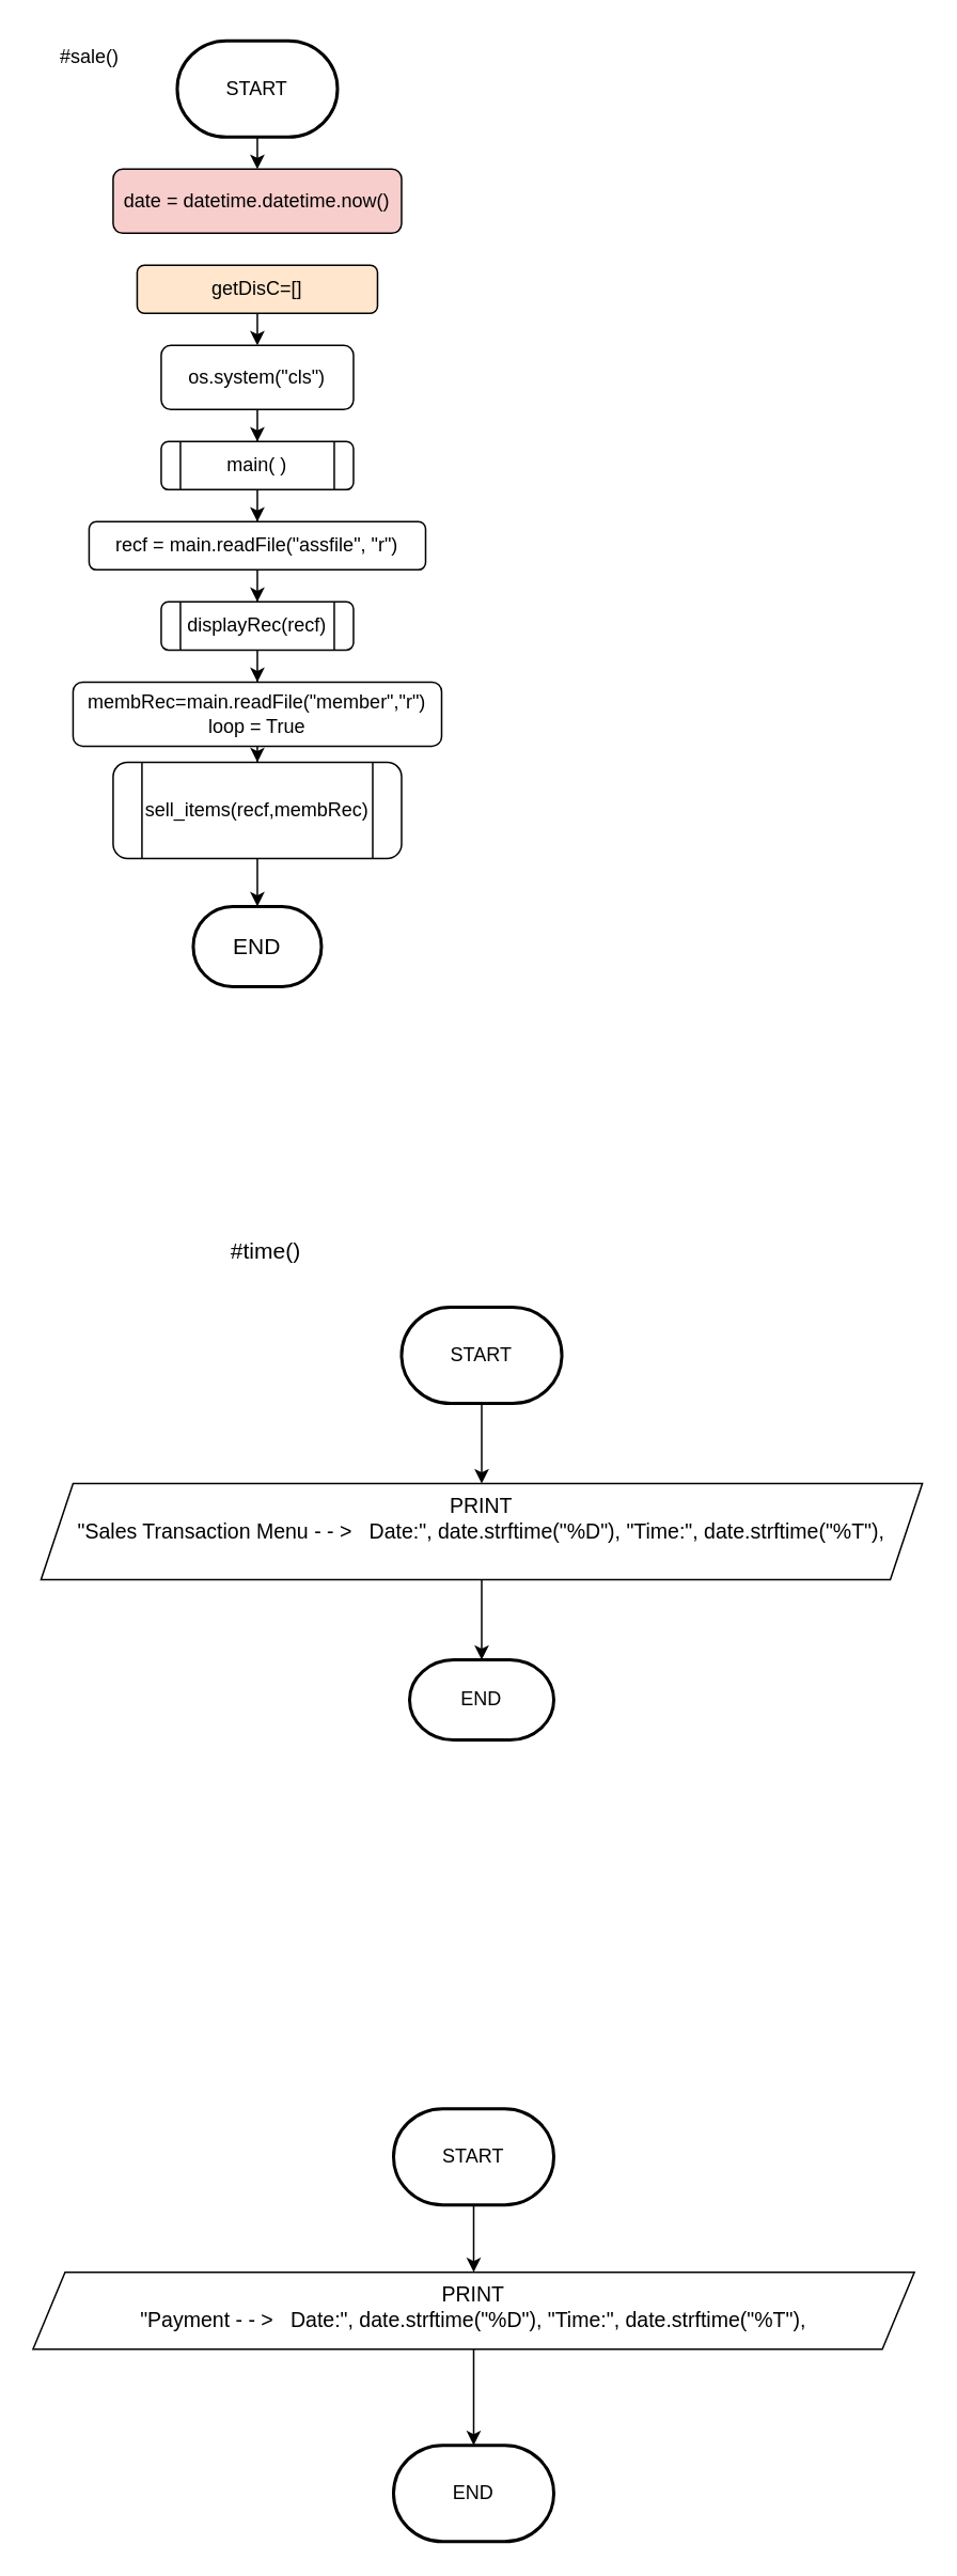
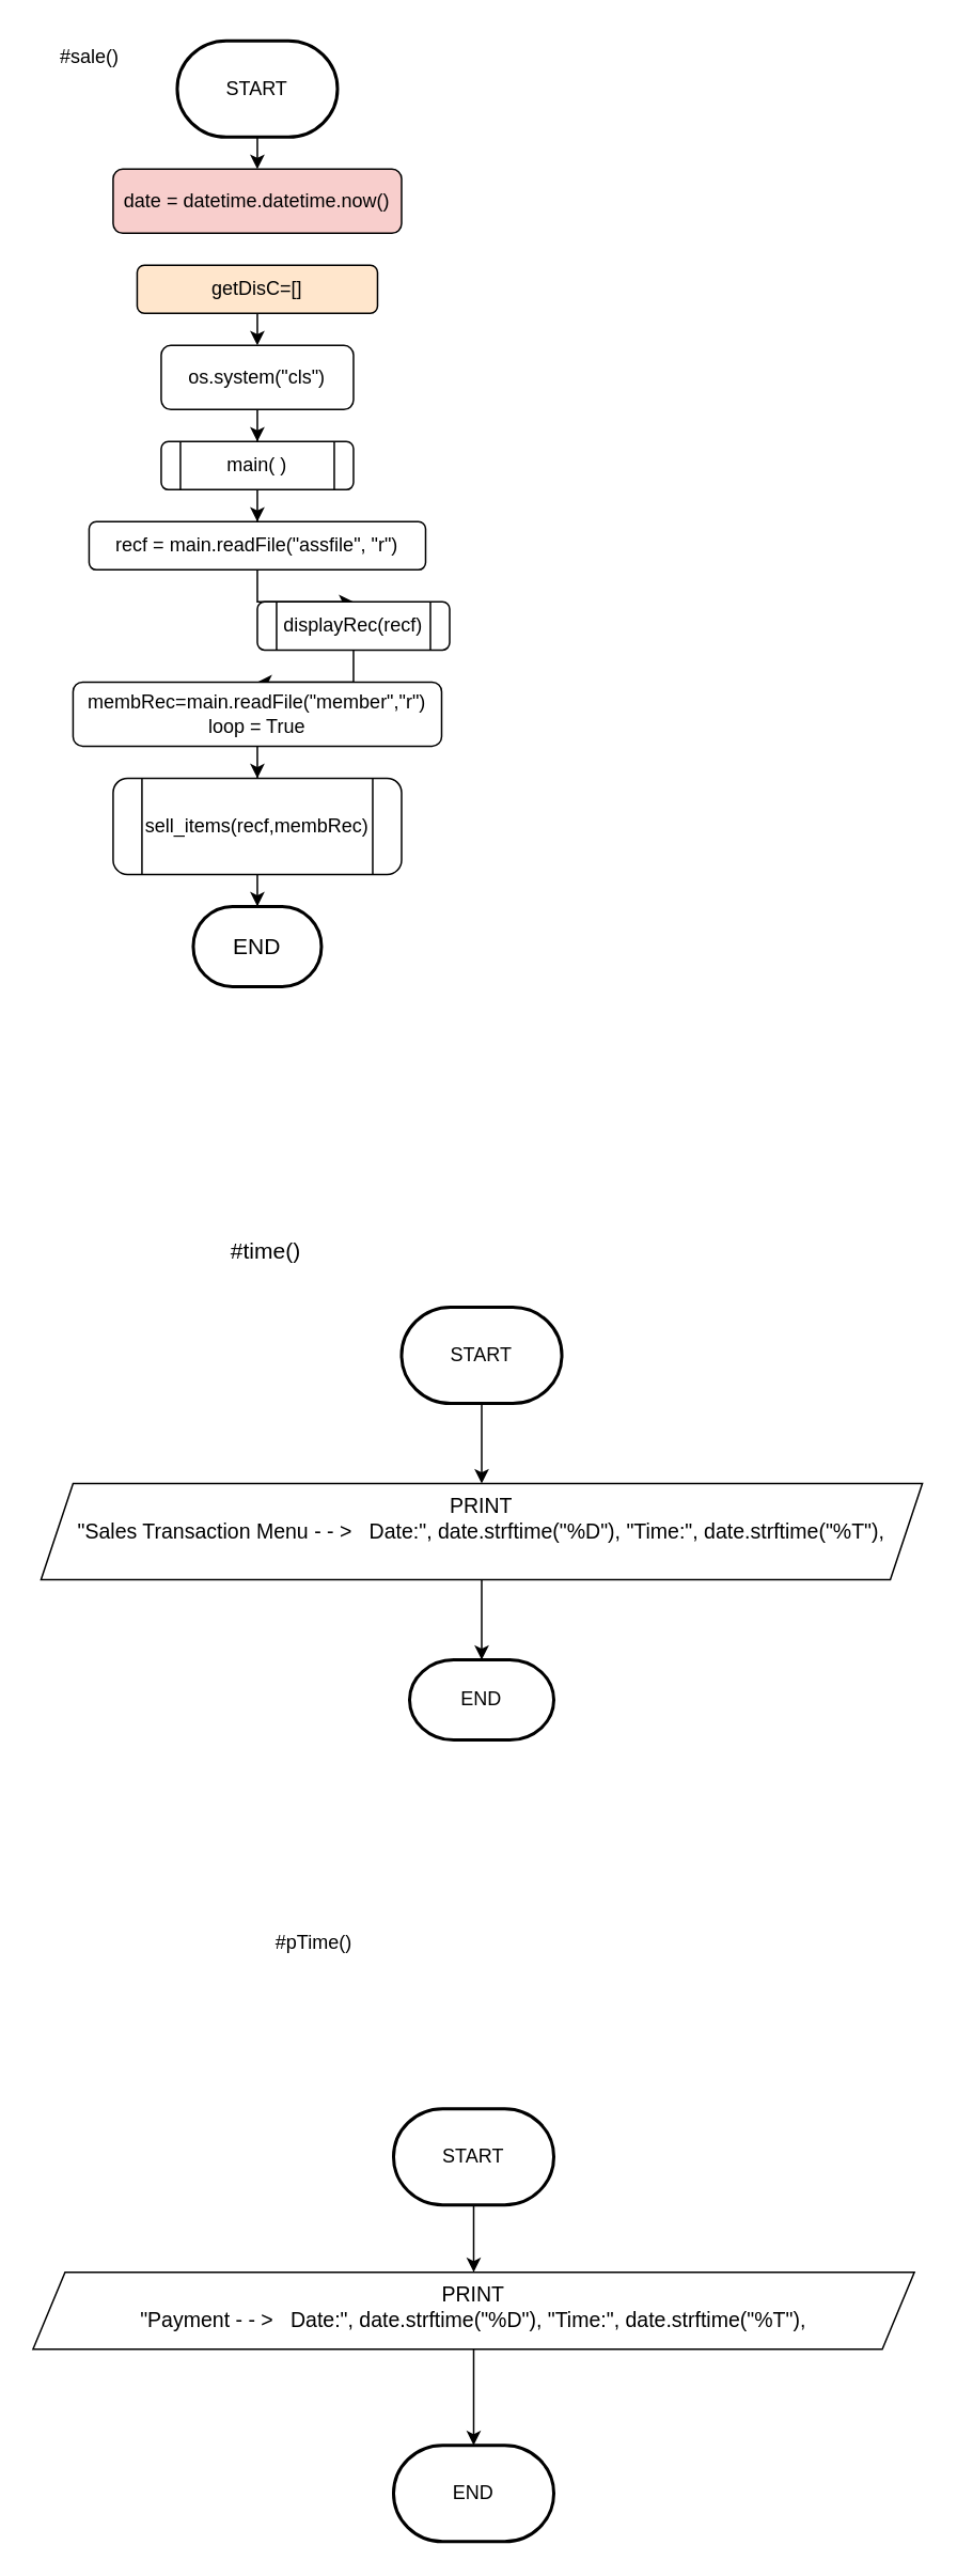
  <mxCell id="0" />
  <mxCell id="1" parent="0" />
  <mxCell id="2" style="edgeStyle=orthogonalEdgeStyle;rounded=0;orthogonalLoop=1;jettySize=auto;html=1;exitX=0.5;exitY=1;exitDx=0;exitDy=0;exitPerimeter=0;entryX=0.5;entryY=0;entryDx=0;entryDy=0;" edge="1" parent="1" source="3" target="11"><mxGeometry relative="1" as="geometry" /></mxCell>
  <mxCell id="3" value="START" style="strokeWidth=2;html=1;shape=mxgraph.flowchart.terminator;whiteSpace=wrap;" parent="1" vertex="1"><mxGeometry x="250" y="815" width="100" height="60" as="geometry" /></mxCell>
  <mxCell id="4" value="&lt;font style=&quot;font-size: 14px;&quot;&gt;#time()&lt;/font&gt;" style="text;html=1;align=center;verticalAlign=middle;resizable=0;points=[];autosize=1;strokeColor=none;fillColor=none;" parent="1" vertex="1"><mxGeometry x="130" y="765" width="70" height="30" as="geometry" /></mxCell>
+ <mxCell id="5" value="#pTime()" style="text;html=1;align=center;verticalAlign=middle;resizable=0;points=[];autosize=1;strokeColor=none;fillColor=none;" parent="1" vertex="1"><mxGeometry x="160" y="1197" width="70" height="30" as="geometry" /></mxCell>
  <mxCell id="6" style="edgeStyle=orthogonalEdgeStyle;rounded=0;orthogonalLoop=1;jettySize=auto;html=1;exitX=0.5;exitY=1;exitDx=0;exitDy=0;exitPerimeter=0;entryX=0.5;entryY=0;entryDx=0;entryDy=0;" edge="1" parent="1" source="7" target="9"><mxGeometry relative="1" as="geometry" /></mxCell>
  <mxCell id="7" value="START" style="strokeWidth=2;html=1;shape=mxgraph.flowchart.terminator;whiteSpace=wrap;" parent="1" vertex="1"><mxGeometry x="245" y="1315" width="100" height="60" as="geometry" /></mxCell>
  <mxCell id="8" value="" style="edgeStyle=orthogonalEdgeStyle;rounded=0;orthogonalLoop=1;jettySize=auto;html=1;" parent="1" source="9" target="13" edge="1"><mxGeometry relative="1" as="geometry" /></mxCell>
  <mxCell id="9" value="&lt;font style=&quot;font-size: 13px;&quot;&gt;PRINT&lt;br&gt;&quot;Payment - - &amp;gt;&amp;nbsp; &amp;nbsp;Date:&quot;, date.strftime(&quot;%D&quot;), &quot;Time:&quot;, date.strftime(&quot;%T&quot;),&lt;br&gt;&lt;br&gt;&lt;/font&gt;" style="shape=parallelogram;perimeter=parallelogramPerimeter;whiteSpace=wrap;html=1;fixedSize=1;verticalAlign=top;" parent="1" vertex="1"><mxGeometry x="20" y="1417" width="550" height="48" as="geometry" /></mxCell>
  <mxCell id="10" value="" style="edgeStyle=orthogonalEdgeStyle;rounded=0;orthogonalLoop=1;jettySize=auto;html=1;" parent="1" source="11" target="12" edge="1"><mxGeometry relative="1" as="geometry" /></mxCell>
  <mxCell id="11" value="&lt;font style=&quot;font-size: 13px;&quot;&gt;PRINT&lt;br&gt;&quot;Sales Transaction Menu - - &amp;gt;&amp;nbsp; &amp;nbsp;Date:&quot;, date.strftime(&quot;%D&quot;), &quot;Time:&quot;, date.strftime(&quot;%T&quot;),&lt;br&gt;&lt;br&gt;&lt;/font&gt;" style="shape=parallelogram;perimeter=parallelogramPerimeter;whiteSpace=wrap;html=1;fixedSize=1;verticalAlign=top;" parent="1" vertex="1"><mxGeometry x="25" y="925" width="550" height="60" as="geometry" /></mxCell>
  <mxCell id="12" value="END" style="strokeWidth=2;html=1;shape=mxgraph.flowchart.terminator;whiteSpace=wrap;" parent="1" vertex="1"><mxGeometry x="255" y="1035" width="90" height="50" as="geometry" /></mxCell>
  <mxCell id="13" value="END" style="strokeWidth=2;html=1;shape=mxgraph.flowchart.terminator;whiteSpace=wrap;" parent="1" vertex="1"><mxGeometry x="245" y="1525" width="100" height="60" as="geometry" /></mxCell>
  <mxCell id="14" value="#sale()" style="text;html=1;align=center;verticalAlign=middle;resizable=0;points=[];autosize=1;strokeColor=none;fillColor=none;" parent="1" vertex="1"><mxGeometry x="25" y="20" width="60" height="30" as="geometry" /></mxCell>
  <mxCell id="15" value="" style="edgeStyle=orthogonalEdgeStyle;rounded=0;orthogonalLoop=1;jettySize=auto;html=1;" parent="1" source="16" target="18" edge="1"><mxGeometry relative="1" as="geometry" /></mxCell>
  <mxCell id="16" value="os.system(&quot;cls&quot;)" style="rounded=1;whiteSpace=wrap;html=1;strokeWidth=1;" parent="1" vertex="1"><mxGeometry x="100" y="215" width="120" height="40" as="geometry" /></mxCell>
  <mxCell id="17" value="" style="edgeStyle=orthogonalEdgeStyle;rounded=0;orthogonalLoop=1;jettySize=auto;html=1;" parent="1" source="18" target="20" edge="1"><mxGeometry relative="1" as="geometry" /></mxCell>
  <mxCell id="18" value="main( )" style="shape=process;whiteSpace=wrap;html=1;backgroundOutline=1;rounded=1;strokeWidth=1;" parent="1" vertex="1"><mxGeometry x="100" y="275" width="120" height="30" as="geometry" /></mxCell>
  <mxCell id="19" value="" style="edgeStyle=orthogonalEdgeStyle;rounded=0;orthogonalLoop=1;jettySize=auto;html=1;" parent="1" source="20" target="22" edge="1"><mxGeometry relative="1" as="geometry" /></mxCell>
  <mxCell id="20" value="recf = main.readFile(&quot;assfile&quot;, &quot;r&quot;)" style="rounded=1;whiteSpace=wrap;html=1;strokeWidth=1;" parent="1" vertex="1"><mxGeometry x="55" y="325" width="210" height="30" as="geometry" /></mxCell>
  <mxCell id="21" value="" style="edgeStyle=orthogonalEdgeStyle;rounded=0;orthogonalLoop=1;jettySize=auto;html=1;" parent="1" source="22" target="24" edge="1"><mxGeometry relative="1" as="geometry" /></mxCell>
- <mxCell id="22" value="displayRec(recf)" style="shape=process;whiteSpace=wrap;html=1;backgroundOutline=1;rounded=1;strokeWidth=1;" parent="1" vertex="1"><mxGeometry x="100" y="375" width="120" height="30" as="geometry" /></mxCell>
+ <mxCell id="22" value="displayRec(recf)" style="shape=process;whiteSpace=wrap;html=1;backgroundOutline=1;rounded=1;strokeWidth=1;" parent="1" vertex="1"><mxGeometry x="160" y="375" width="120" height="30" as="geometry" /></mxCell>
  <mxCell id="23" value="" style="edgeStyle=orthogonalEdgeStyle;rounded=0;orthogonalLoop=1;jettySize=auto;html=1;" parent="1" source="24" target="26" edge="1"><mxGeometry relative="1" as="geometry" /></mxCell>
  <mxCell id="24" value="membRec=main.readFile(&quot;member&quot;,&quot;r&quot;)&lt;br&gt;loop = True" style="whiteSpace=wrap;html=1;rounded=1;strokeWidth=1;" parent="1" vertex="1"><mxGeometry x="45" y="425" width="230" height="40" as="geometry" /></mxCell>
  <mxCell id="25" value="" style="edgeStyle=orthogonalEdgeStyle;rounded=0;orthogonalLoop=1;jettySize=auto;html=1;" parent="1" source="26" target="27" edge="1"><mxGeometry relative="1" as="geometry" /></mxCell>
- <mxCell id="26" value="sell_items(recf,membRec)" style="shape=process;whiteSpace=wrap;html=1;backgroundOutline=1;rounded=1;strokeWidth=1;" parent="1" vertex="1"><mxGeometry x="70" y="475" width="180" height="60" as="geometry" /></mxCell>
+ <mxCell id="26" value="sell_items(recf,membRec)" style="shape=process;whiteSpace=wrap;html=1;backgroundOutline=1;rounded=1;strokeWidth=1;" parent="1" vertex="1"><mxGeometry x="70" y="485" width="180" height="60" as="geometry" /></mxCell>
  <mxCell id="27" value="&lt;font style=&quot;font-size: 14px;&quot;&gt;END&lt;/font&gt;" style="strokeWidth=2;html=1;shape=mxgraph.flowchart.terminator;whiteSpace=wrap;" parent="1" vertex="1"><mxGeometry x="120" y="565" width="80" height="50" as="geometry" /></mxCell>
  <mxCell id="28" style="edgeStyle=orthogonalEdgeStyle;rounded=0;orthogonalLoop=1;jettySize=auto;html=1;exitX=0.5;exitY=1;exitDx=0;exitDy=0;exitPerimeter=0;entryX=0.5;entryY=0;entryDx=0;entryDy=0;" edge="1" parent="1" source="29" target="30"><mxGeometry relative="1" as="geometry" /></mxCell>
  <mxCell id="29" value="START" style="strokeWidth=2;html=1;shape=mxgraph.flowchart.terminator;whiteSpace=wrap;" vertex="1" parent="1"><mxGeometry x="110" y="25" width="100" height="60" as="geometry" /></mxCell>
  <mxCell id="30" value="date = datetime.datetime.now()" style="rounded=1;whiteSpace=wrap;html=1;fillColor=#f8cecc;" vertex="1" parent="1"><mxGeometry x="70" y="105" width="180" height="40" as="geometry" /></mxCell>
  <mxCell id="31" style="edgeStyle=orthogonalEdgeStyle;rounded=0;orthogonalLoop=1;jettySize=auto;html=1;exitX=0.5;exitY=1;exitDx=0;exitDy=0;entryX=0.5;entryY=0;entryDx=0;entryDy=0;" edge="1" parent="1" source="32" target="16"><mxGeometry relative="1" as="geometry" /></mxCell>
  <mxCell id="32" value="getDisC=[]" style="rounded=1;whiteSpace=wrap;html=1;fillColor=#ffe6cc;" vertex="1" parent="1"><mxGeometry x="85" y="165" width="150" height="30" as="geometry" /></mxCell>
